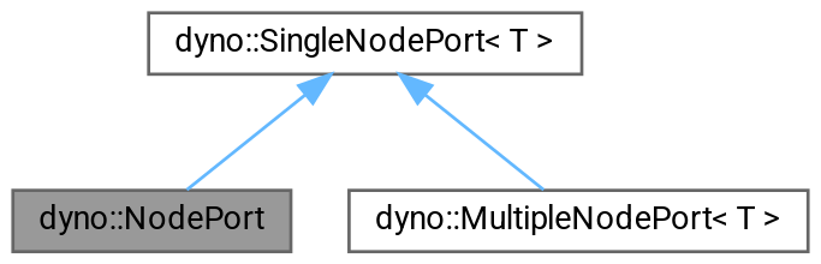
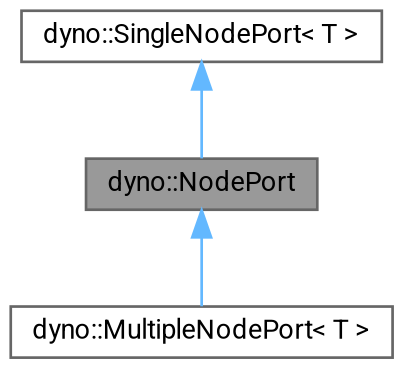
  digraph {
    fontname=Roboto
    node [color=gray40 fillcolor=white fontname=Roboto fontsize=10 shape=box style=filled]
    edge [color=steelblue1 dir=back fontname=Roboto fontsize=10 labelfontname=Helvetica labelfontsize=10 style=solid]
    n1 [fillcolor=grey60 fontcolor=black height=0.2 label="dyno::NodePort" width=0.4]
    n2 [height=0.2 label="dyno::MultipleNodePort\< T \>" width=0.4]
    n3 [height=0.2 label="dyno::SingleNodePort\< T \>" width=0.4]
-   n3 -> n2
+   n1 -> n2
    n3 -> n1
  }
